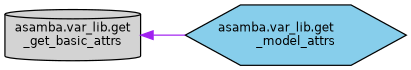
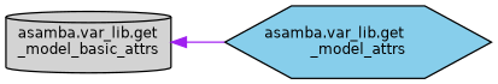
  digraph {
    rankdir=LR
    node [color=black fontname=Helvetica fontsize=10 style=filled]
-   n1 [fillcolor=lightgrey fontcolor=black height=0.2 label="asamba.var_lib.get\l_get_basic_attrs" shape=cylinder width=0.4]
+   n1 [fillcolor=lightgrey fontcolor=black height=0.2 label="asamba.var_lib.get\l_model_basic_attrs" shape=cylinder width=0.4]
    n2 [fillcolor=skyblue height=0.2 label="asamba.var_lib.get\l_model_attrs" shape=hexagon width=0.4]
    n1 -> n2 [color=purple dir=back fontname=Helvetica fontsize=10 labelfontname=Helvetica labelfontsize=10 style=solid]
  }
